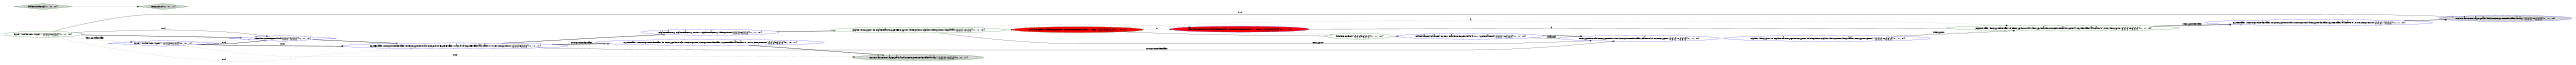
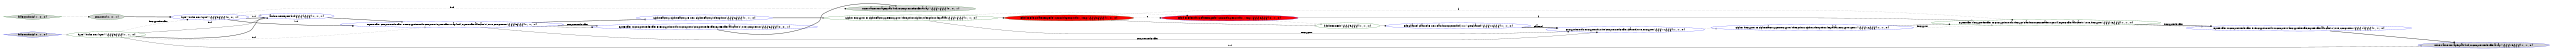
  digraph {
    rankdir=LR
    node [color=blue fillcolor=white shape=ellipse style=filled]
    edge [arrowhead=odot style=dotted]
    n1 [color=darkgreen label="byte(( buf = new byte((((@@@3@@@['1', '1', '0']"]
    n2 [fillcolor=lightgray label="Assert.assertArrayEquals(buf,uncompressedBuffer.array())@@@15@@@['1', '1', '0']"]
-   n3 [label="random.nextBytes(buf)@@@4@@@['1', '1', '1']" shape=diamond]
+   n3 [label="random.nextBytes(buf)@@@4@@@['1', '1', '1']"]
    n4 [label="ByteBuffer compressedBuffer = EncryptionUtils.compress(ByteBuffer.wrap(buf),ByteBuffer.allocate(0),true,compressor)@@@5@@@['1', '1', '1']"]
-   n5 [label="byte(( buf = new byte((((@@@3@@@['0', '0', '1']" shape=diamond]
+   n5 [label="byte(( buf = new byte((((@@@3@@@['0', '0', '1']"]
    n6 [label="EncryptionUtils.encryptAndWrite(compressedBuffer,channel,true,encryptor)@@@11@@@['1', '1', '0']"]
    n7 [label="CipherFactory cipherFactory = new CipherFactory(tdeOptions)@@@6@@@['1', '1', '0']"]
    n8 [label="ByteBuffer uncompressedBuffer = EncryptionUtils.uncompress(compressedBuffer,ByteBuffer.allocate(0),true,compressor)@@@6@@@['0', '0', '1']"]
    n9 [color=darkgreen fillcolor=lightgray label="Assert.assertArrayEquals(buf,uncompressedBuffer.array())@@@7@@@['0', '0', '1']"]
    n10 [label="Cipher decryptor = cipherFactory.getDecryptor(tdeOptions.cipher,tdeOptions.key_alias,encryptor.getIV())@@@12@@@['1', '1', '0']"]
    n11 [color=darkgreen label="ByteBuffer decryptedBuffer = EncryptionUtils.decrypt(RandomAccessReader.open(f),ByteBuffer.allocate(0),true,decryptor)@@@13@@@['1', '1', '0']"]
    n12 [color=darkgreen label="Cipher encryptor = cipherFactory.getEncryptor(tdeOptions.cipher,tdeOptions.key_alias)@@@7@@@['1', '1', '0']"]
    n13 [color=darkgreen fillcolor=red label="File f = File.createTempFile(\"commitlog-enc-utils-\",\".tmp\")@@@8@@@['1', '0', '0']"]
    n14 [fillcolor=red label="File f = FileUtils.createTempFile(\"commitlog-enc-utils-\",\".tmp\")@@@8@@@['0', '1', '0']"]
    n15 [color=darkgreen label="f.deleteOnExit()@@@9@@@['1', '1', '0']"]
    n16 [label="ByteBuffer uncompressedBuffer = EncryptionUtils.uncompress(decryptedBuffer,ByteBuffer.allocate(0),true,compressor)@@@14@@@['1', '1', '0']"]
+   n17 [fillcolor=lightgray label="fullRoundTrip['0', '1', '0']" shape=diamond]
    n18 [color=darkgreen fillcolor=lightgray label="fullRoundTrip['1', '0', '0']" shape=diamond]
-   n19 [color=darkgreen fillcolor=lightgray label="compress['0', '0', '1']" shape=diamond]
+   n19 [color=darkgreen fillcolor=lightgray label="compress['0', '0', '1']"]
    n20 [label="FileChannel channel = new RandomAccessFile(f,\"rw\").getChannel()@@@10@@@['1', '1', '0']"]
    n1 -> n2 [label=buf style=solid]
    n1 -> n3 [arrowhead=dot label=buf style=solid]
    n1 -> n3 [style=bold]
    n1 -> n4 [label=buf]
    n1 -> n5 [arrowhead=dot label=decryptedBuffer]
    n3 -> n4 [style=bold]
    n4 -> n6 [arrowhead=dot label=compressedBuffer style=solid]
    n4 -> n7 [style=bold]
    n4 -> n8 [arrowhead=dot style=solid]
    n4 -> n8 [label=compressedBuffer style=bold]
    n5 -> n3
    n5 -> n3 [label=buf style=bold]
    n5 -> n4 [arrowhead=dot label=buf style=bold]
    n5 -> n9 [arrowhead=dot label=buf]
    n6 -> n10
    n7 -> n12 [style=bold]
    n8 -> n9 [style=bold]
    n10 -> n11 [label=decryptor]
    n10 -> n11 [arrowhead=dot style=solid]
    n11 -> n16 [arrowhead=dot label=decryptedBuffer style=bold]
    n11 -> n16
    n12 -> n6 [arrowhead=dot label=encryptor style=solid]
    n12 -> n13 [arrowhead=dot style=solid]
    n12 -> n14 [arrowhead=dot]
    n13 -> n11 [arrowhead=dot label=f]
    n13 -> n14 [arrowhead=dot label=0]
    n13 -> n15 [style=solid]
    n14 -> n11 [label=f style=solid]
    n14 -> n15
    n15 -> n20 [arrowhead=dot style=solid]
    n16 -> n2 [arrowhead=dot style=bold]
+   n17 -> n1
    n18 -> n19 [arrowhead=dot]
+   n19 -> n5 [arrowhead=dot style=bold]
    n20 -> n6 [label=channel style=solid]
    n20 -> n6 [arrowhead=dot style=bold]
  }
